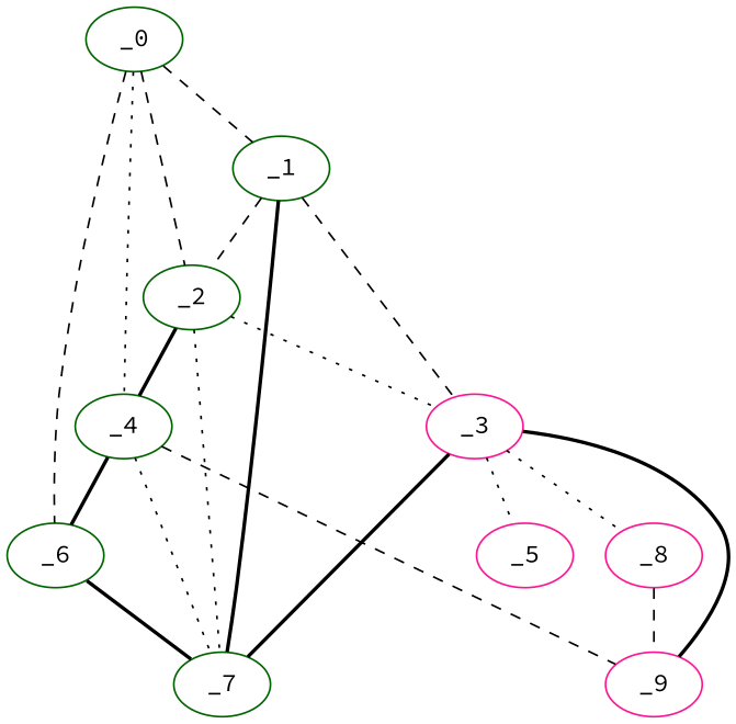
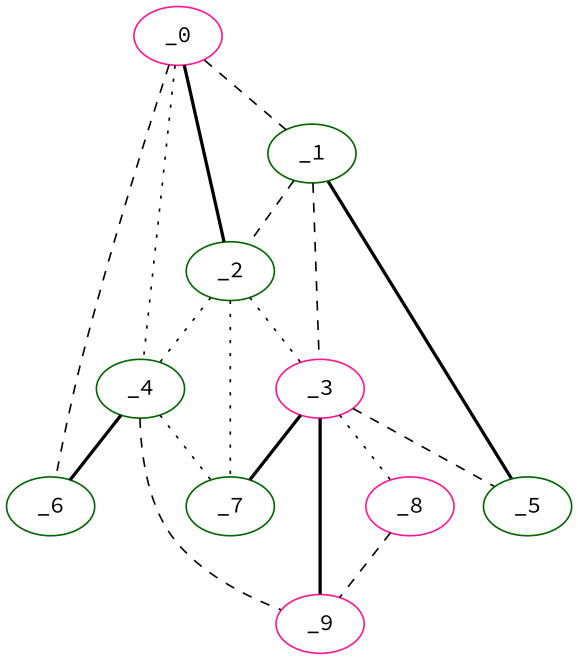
  graph {
    fontname="Source Code Pro"
    node [color=deeppink fontname="Source Code Pro" x=31]
    edge [fontname="Source Code Pro" style=dashed valence=2]
-   _0 [color=darkgreen x=19 y=30]
+   _0 [x=19 y=30]
    _1 [color=darkgreen x=24 y=63]
    _2 [color=darkgreen y=37]
    _4 [color=darkgreen x=32 y=22]
    _6 [color=darkgreen x=35 y=14]
    _3 [y=64]
-   _5 [x=32 y=79]
+   _5 [color=darkgreen x=32 y=79]
    _7 [color=darkgreen x=76 y=7]
    _9 [x=119 y=15]
    _8 [x=116 y=114]
    _0 -- _1 [valence=1]
-   _0 -- _2
+   _0 -- _2 [style=bold]
    _0 -- _4 [style=dotted]
    _0 -- _6 [valence=1]
    _1 -- _2
    _1 -- _3 [valence=1]
-   _1 -- _7 [style=bold valence=1]
-   _2 -- _4 [style=bold]
+   _1 -- _5 [style=bold valence=1]
+   _2 -- _4 [style=dotted]
    _2 -- _3 [style=dotted]
    _2 -- _7 [style=dotted valence=1]
    _4 -- _6 [style=bold]
    _4 -- _7 [style=dotted]
    _4 -- _9 [valence=1]
-   _6 -- _7 [style=bold valence=1]
-   _3 -- _5 [style=dotted]
+   _3 -- _5
    _3 -- _7 [style=bold]
    _3 -- _9 [style=bold]
    _3 -- _8 [style=dotted valence=1]
    _8 -- _9 [valence=1]
  }
